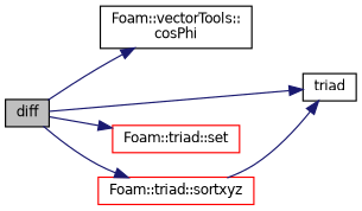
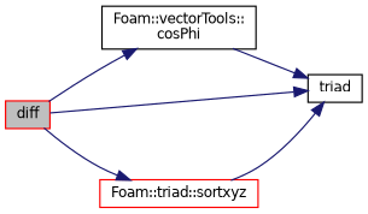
  digraph {
    rankdir=LR
    node [color=black fontname=Helvetica fontsize=10 shape=record]
    edge [color=midnightblue fontname=Helvetica fontsize=10 labelfontname=Helvetica labelfontsize=10 style=solid]
-   n1 [fillcolor=grey75 fontcolor=black height=0.2 label=diff style=filled width=0.4]
+   n1 [color=red fillcolor=grey75 fontcolor=black height=0.2 label=diff style=filled width=0.4]
    n2 [height=0.2 label="Foam::vectorTools::\lcosPhi" width=0.4]
    n3 [height=0.2 label=triad width=0.4]
-   n4 [color=red height=0.2 label="Foam::triad::set" width=0.4]
    n5 [color=red height=0.2 label="Foam::triad::sortxyz" width=0.4]
    n1 -> n2
    n1 -> n3
-   n1 -> n4
    n1 -> n5
+   n2 -> n3
    n5 -> n3
  }
